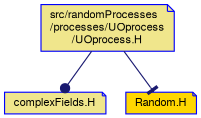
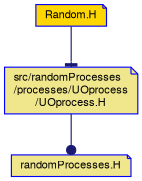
  digraph {
    node [color=blue fillcolor=khaki fontname=FreeSans fontsize=10 shape=note style=filled]
    edge [color=midnightblue fontname=FreeSans fontsize=10 labelfontname=FreeSans labelfontsize=10 style=solid]
    n1 [fontcolor=black height=0.2 label="src/randomProcesses\l/processes/UOprocess\l/UOprocess.H" width=0.4]
-   n2 [height=0.2 label="complexFields.H" width=0.4]
+   n2 [height=0.2 label="randomProcesses.H" width=0.4]
    n3 [fillcolor=gold height=0.2 label="Random.H" width=0.4]
    n1 -> n2 [arrowhead=dot]
-   n1 -> n3 [arrowhead=tee]
+   n3 -> n1 [arrowhead=tee]
  }
